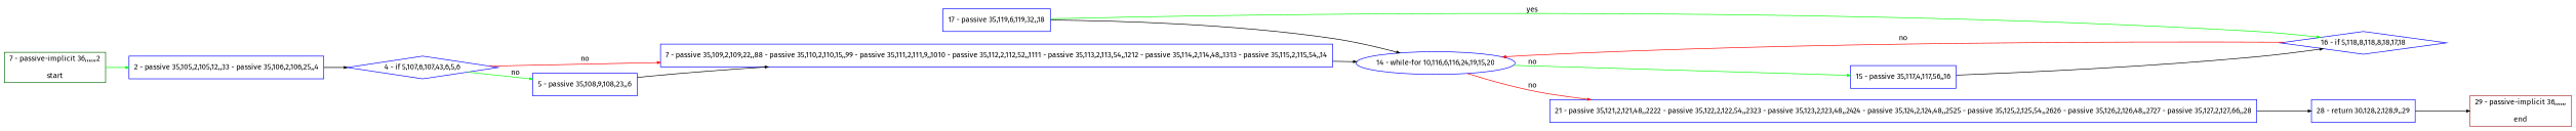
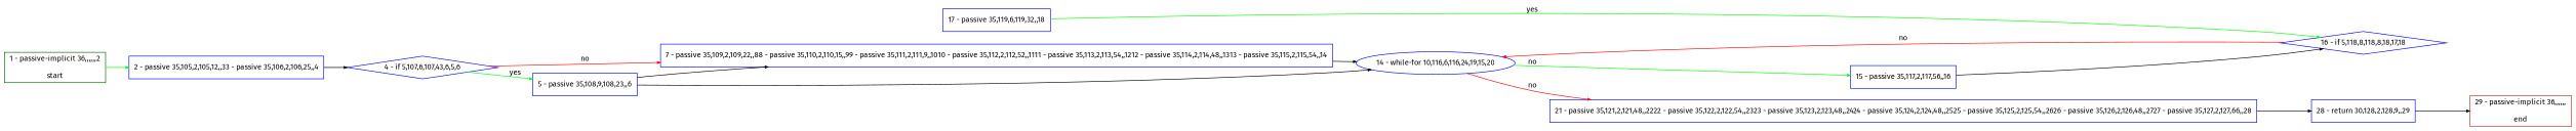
  digraph {
    bgcolor=white
    compound=true
    fillcolor="#FFFFCC"
    fontname="Fira Sans"
    fontsize=12
    pack=true
    packmode=clust
    rankdir=LR
    style="rounded,filled"
    node [color="#0000ff" compound=true fillcolor="#ffffff" fixedsize=false fontname="Fira Sans" fontsize=12 node_initialized=no shape=box style=filled]
    edge [arrowhead=normal arrowsize=0.5 arrowtail=none color="#000000" compound=true dir=forward fontcolor=black fontname="Fira Sans" fontsize=12]
    n1 [label="2 - passive 35,105,2,105,12,,33 - passive 35,106,2,106,25,,4"]
    n2 [label="4 - if 5,107,6,107,43,6,5,6" shape=diamond]
    n3 [label="5 - passive 35,108,9,108,23,,6"]
    n4 [label="7 - passive 35,109,2,109,22,,88 - passive 35,110,2,110,15,,99 - passive 35,111,2,111,9,,1010 - passive 35,112,2,112,52,,1111 - passive 35,113,2,113,54,,1212 - passive 35,114,2,114,48,,1313 - passive 35,115,2,115,54,,14"]
-   n5 [color="#006400" label="7 - passive-implicit 36,,,,,,2\n\nstart"]
+   n5 [color="#006400" label="1 - passive-implicit 36,,,,,,2\n\nstart"]
    n6 [label="14 - while-for 10,116,6,116,24,19,15,20" shape=oval]
-   n7 [label="15 - passive 35,117,4,117,56,,16"]
+   n7 [label="15 - passive 35,117,2,117,56,,16"]
    n8 [label="21 - passive 35,121,2,121,48,,2222 - passive 35,122,2,122,54,,2323 - passive 35,123,2,123,48,,2424 - passive 35,124,2,124,48,,2525 - passive 35,125,2,125,54,,2626 - passive 35,126,2,126,48,,2727 - passive 35,127,2,127,66,,28"]
    n9 [label="16 - if 5,118,8,118,8,18,17,18" shape=diamond]
    n10 [label="28 - return 30,128,2,128,9,,29"]
    n11 [color="#a52a2a" label="29 - passive-implicit 36,,,,,,\n\nend"]
    n12 [label="17 - passive 35,119,6,119,32,,18"]
    n1 -> n2
-   n2 -> n3 [color="#00ff00" label=no]
+   n2 -> n3 [color="#00ff00" label=yes]
    n2 -> n4 [color="#ff0000" label=no]
    n3 -> n4
    n4 -> n6
    n5 -> n1 [color="#00ff00"]
    n6 -> n7 [color="#00ff00" label=no]
    n6 -> n8 [color="#ff0000" label=no]
    n7 -> n9
    n8 -> n10
    n9 -> n6 [color="#ff0000" label=no]
    n10 -> n11
-   n12 -> n6
+   n3 -> n6
    n12 -> n9 [color="#00ff00" label=yes]
  }
